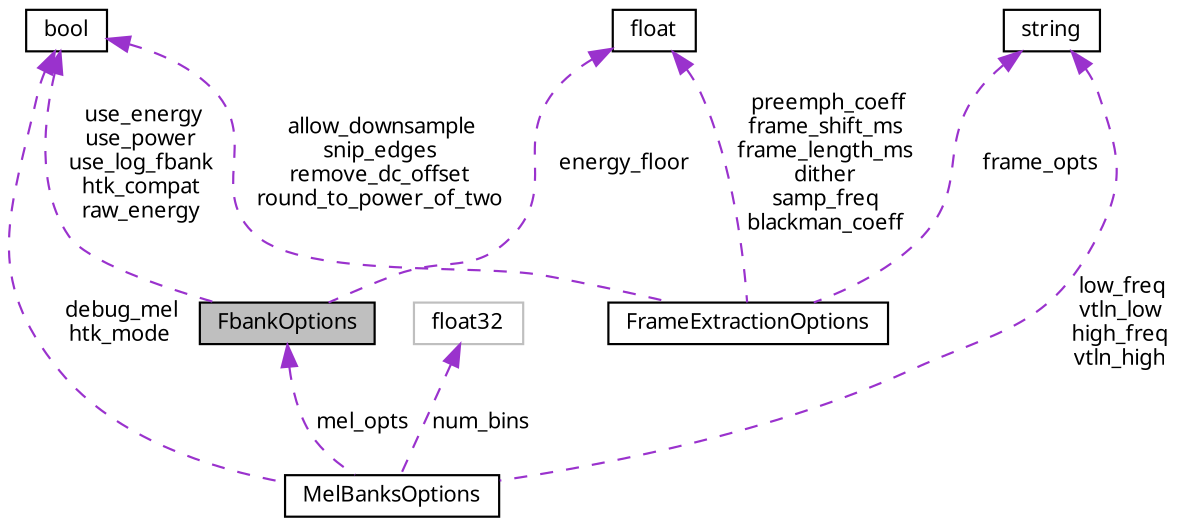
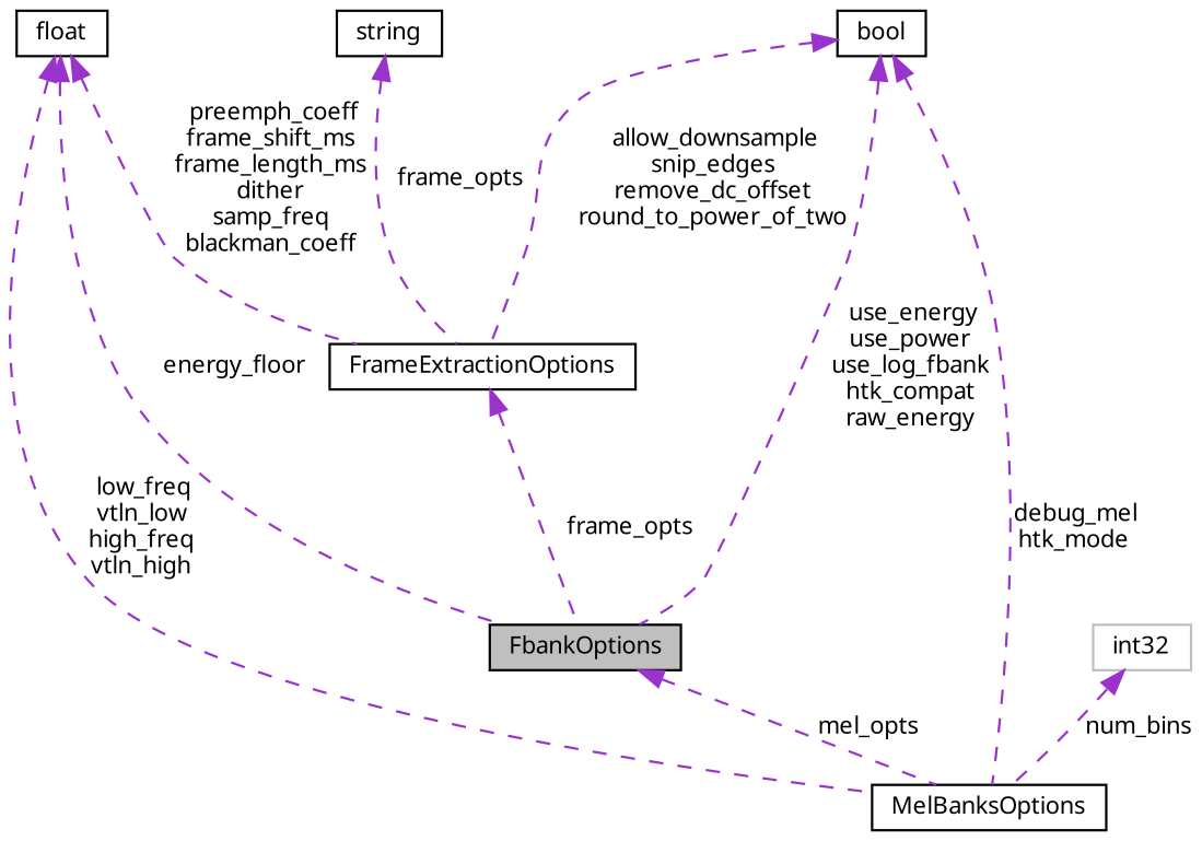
  digraph {
    fontname="Noto Sans"
    node [color=black fillcolor=white fontname="Noto Sans" fontsize=10 shape=record style=filled]
    edge [color=darkorchid3 dir=back fontname="Noto Sans" fontsize=10 labelfontname=Helvetica labelfontsize=10 style=dashed]
    n1 [fillcolor=grey75 fontcolor=black height=0.2 label=FbankOptions width=0.4]
    n2 [height=0.2 label=MelBanksOptions width=0.4]
    n3 [height=0.2 label=float width=0.4]
    n4 [height=0.2 label=FrameExtractionOptions width=0.4]
    n5 [height=0.2 label=bool width=0.4]
-   n6 [color=grey75 height=0.2 label=float32 width=0.4]
+   n6 [color=grey75 height=0.2 label=int32 width=0.4]
    n7 [height=0.2 label=string width=0.4]
    n1 -> n2 [label=" mel_opts"]
    n3 -> n1 [label=" energy_floor"]
-   n7 -> n2 [label=" low_freq\nvtln_low\nhigh_freq\nvtln_high"]
+   n3 -> n2 [label=" low_freq\nvtln_low\nhigh_freq\nvtln_high"]
    n3 -> n4 [label=" preemph_coeff\nframe_shift_ms\nframe_length_ms\ndither\nsamp_freq\nblackman_coeff"]
+   n4 -> n1 [label=" frame_opts"]
    n5 -> n1 [label=" use_energy\nuse_power\nuse_log_fbank\nhtk_compat\nraw_energy"]
    n5 -> n2 [label=" debug_mel\nhtk_mode"]
    n5 -> n4 [label=" allow_downsample\nsnip_edges\nremove_dc_offset\nround_to_power_of_two"]
    n6 -> n2 [label=" num_bins"]
    n7 -> n4 [label=" frame_opts"]
  }
